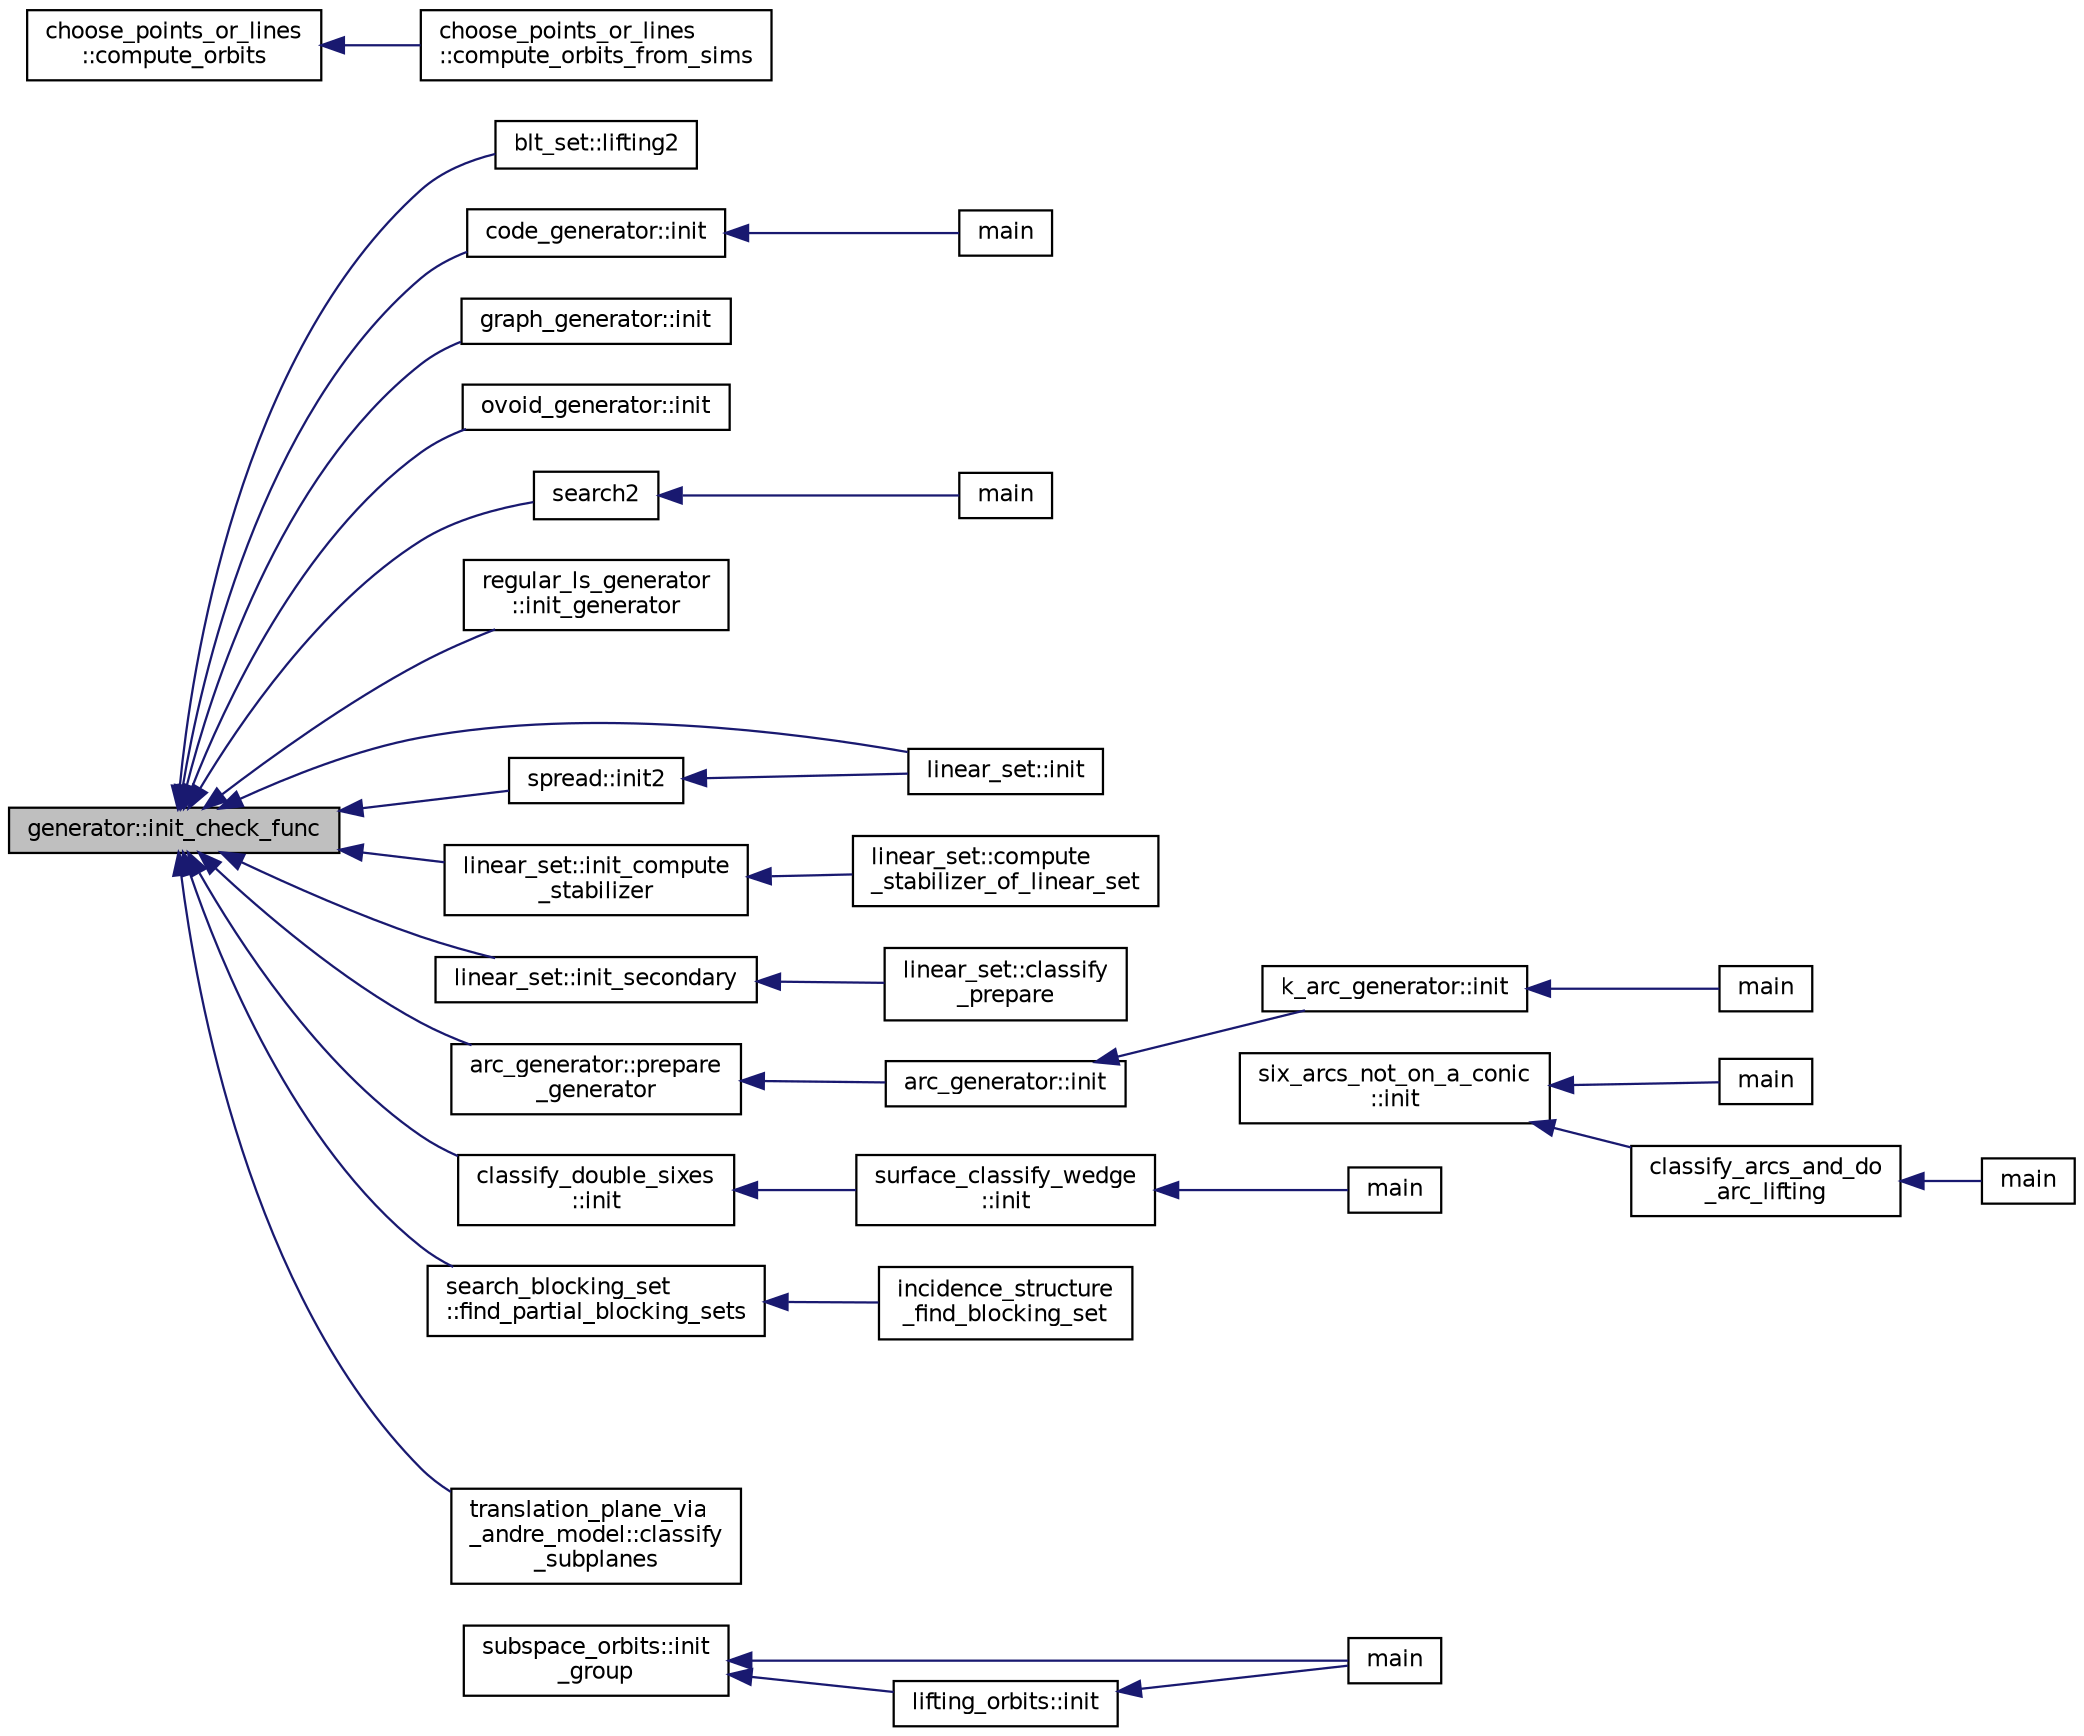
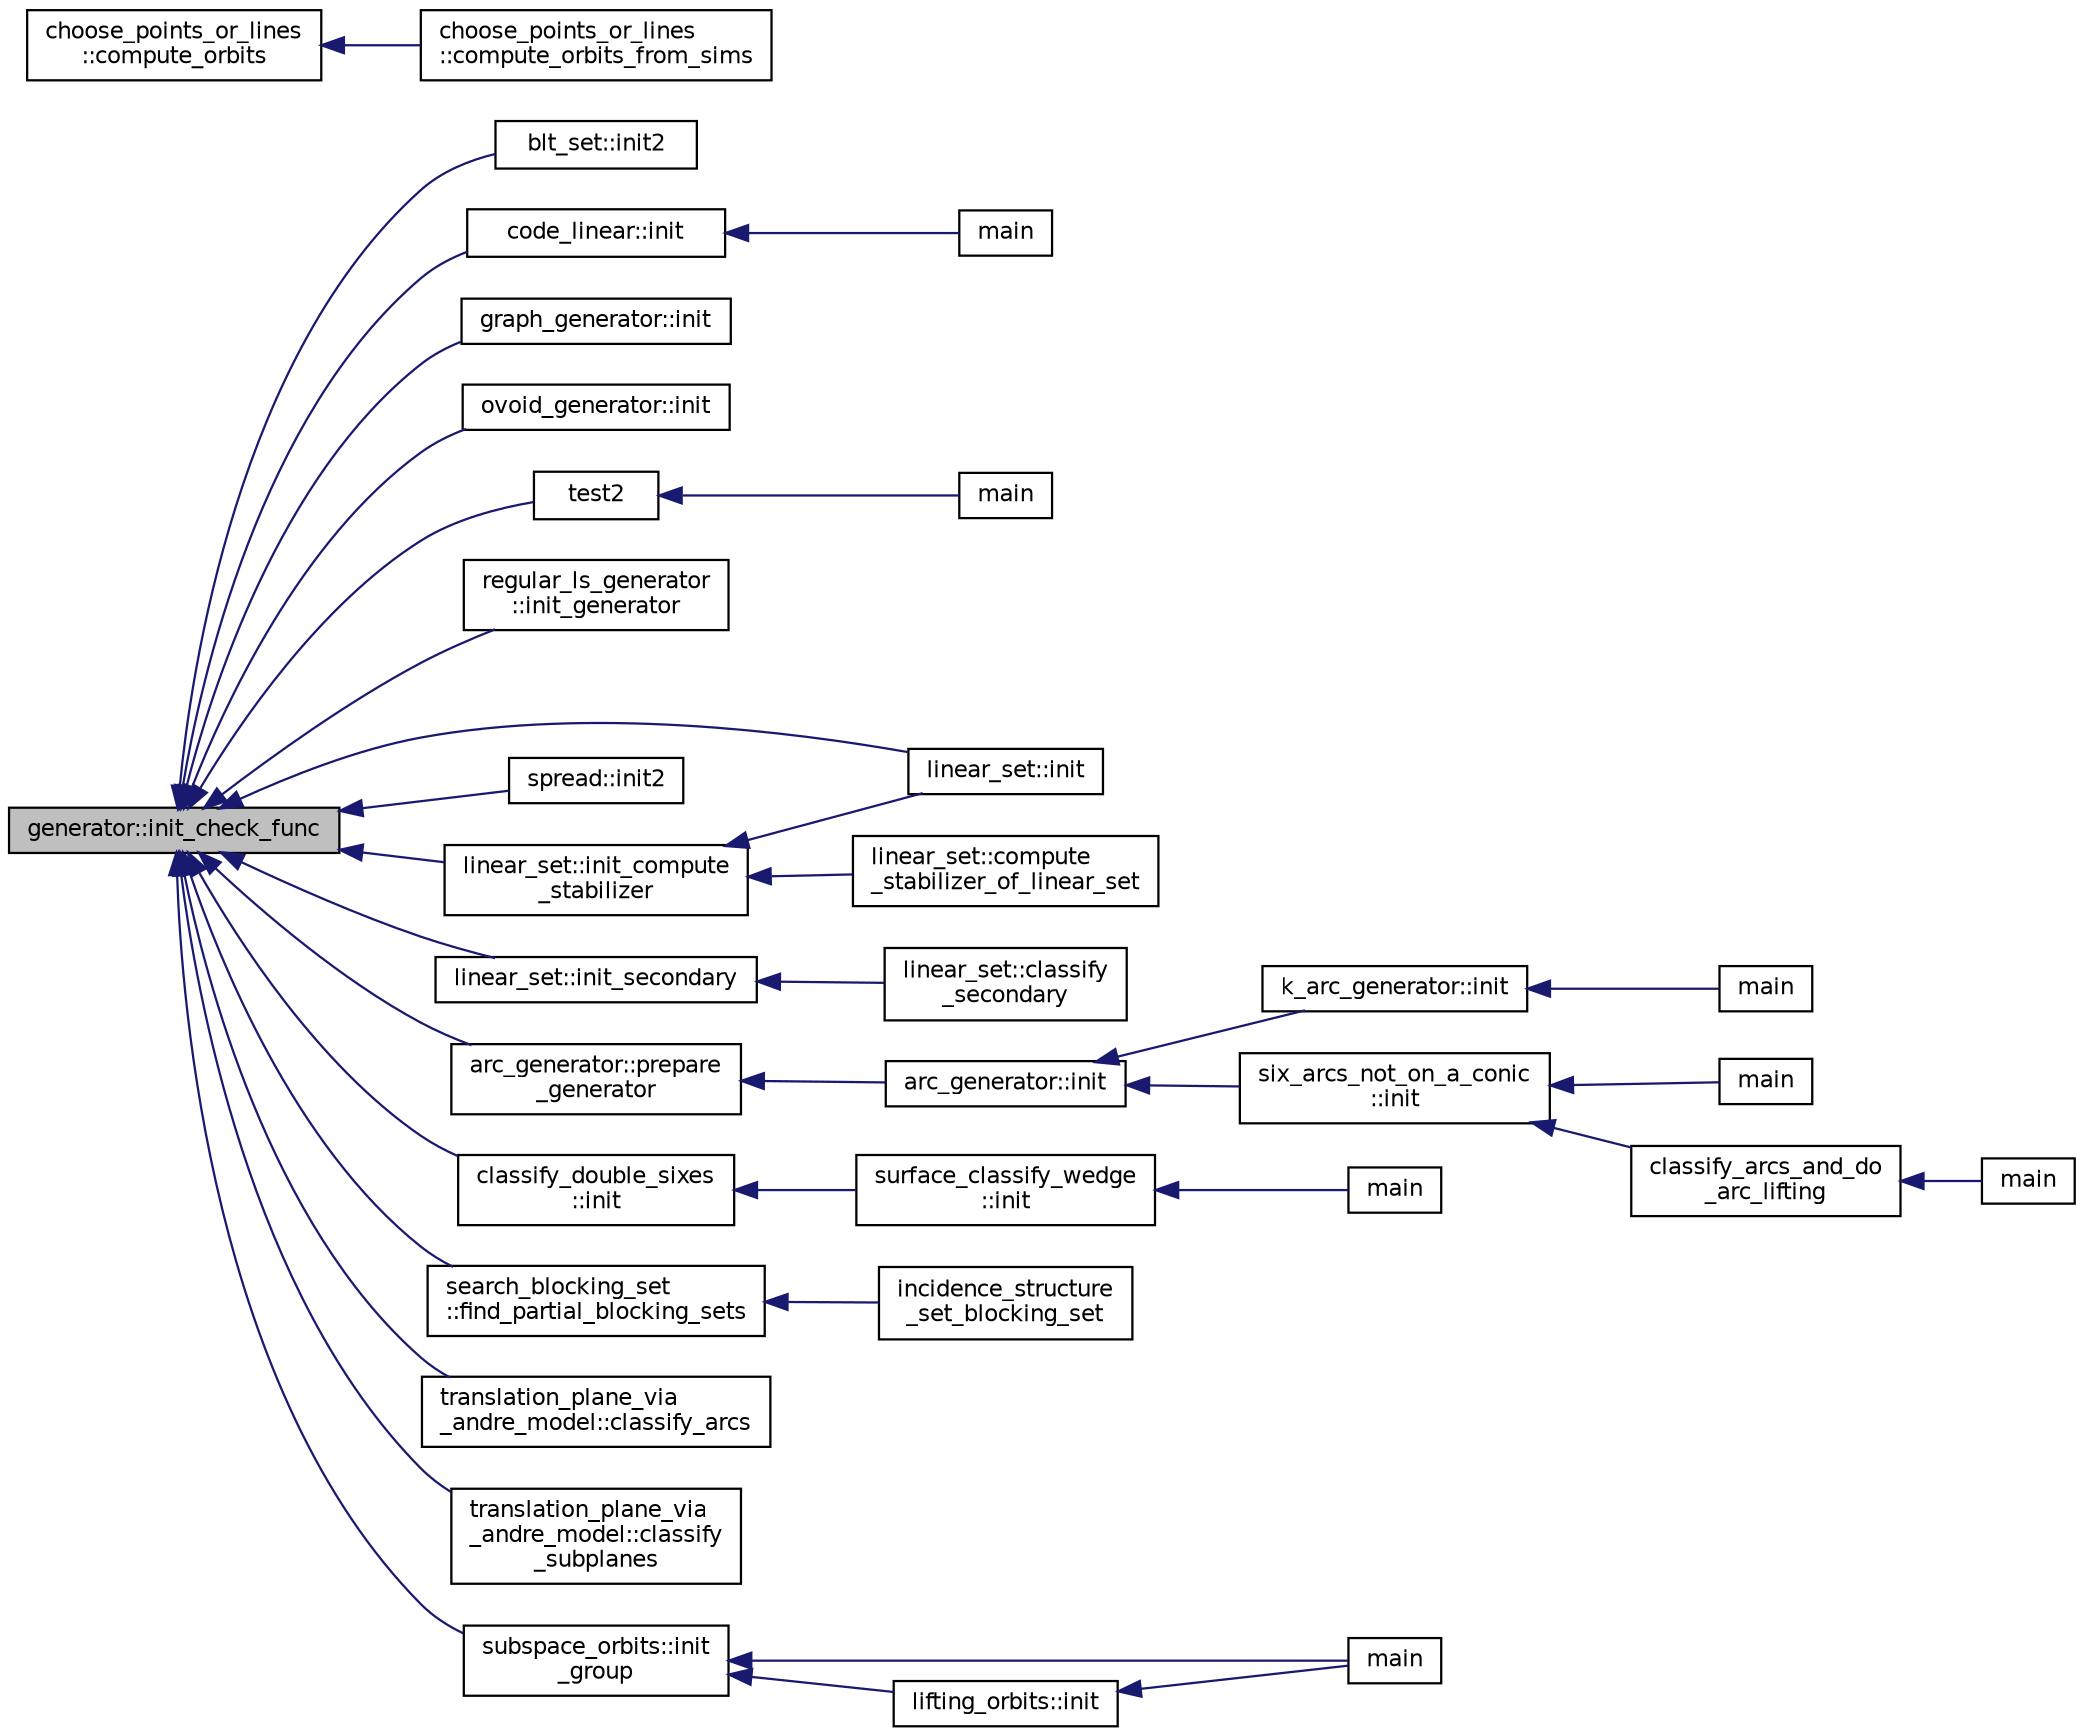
  digraph {
    rankdir=LR
    node [color=black fillcolor=white fontname=Helvetica fontsize=10 shape=record style=filled]
    edge [color=midnightblue dir=back fontname=Helvetica fontsize=10 labelfontname=Helvetica labelfontsize=10 style=solid]
    n1 [fillcolor=grey75 fontcolor=black height=0.2 label="generator::init_check_func" width=0.4]
-   n2 [height=0.2 label="blt_set::lifting2" width=0.4]
-   n3 [height=0.2 label="code_generator::init" width=0.4]
+   n2 [height=0.2 label="blt_set::init2" width=0.4]
+   n3 [height=0.2 label="code_linear::init" width=0.4]
    n4 [height=0.2 label="graph_generator::init" width=0.4]
    n5 [height=0.2 label="ovoid_generator::init" width=0.4]
-   n6 [height=0.2 label=search2 width=0.4]
+   n6 [height=0.2 label=test2 width=0.4]
    n7 [height=0.2 label="regular_ls_generator\l::init_generator" width=0.4]
    n8 [height=0.2 label="linear_set::init" width=0.4]
    n9 [height=0.2 label="linear_set::init_secondary" width=0.4]
    n10 [height=0.2 label="linear_set::init_compute\l_stabilizer" width=0.4]
    n11 [height=0.2 label="arc_generator::prepare\l_generator" width=0.4]
    n12 [height=0.2 label="classify_double_sixes\l::init" width=0.4]
    n13 [height=0.2 label="search_blocking_set\l::find_partial_blocking_sets" width=0.4]
    n14 [height=0.2 label="spread::init2" width=0.4]
+   n15 [height=0.2 label="translation_plane_via\l_andre_model::classify_arcs" width=0.4]
    n16 [height=0.2 label="translation_plane_via\l_andre_model::classify\l_subplanes" width=0.4]
    n17 [height=0.2 label="subspace_orbits::init\l_group" width=0.4]
    n18 [height=0.2 label=main width=0.4]
    n19 [height=0.2 label=main width=0.4]
-   n20 [height=0.2 label="linear_set::classify\l_prepare" width=0.4]
+   n20 [height=0.2 label="linear_set::classify\l_secondary" width=0.4]
    n21 [height=0.2 label="linear_set::compute\l_stabilizer_of_linear_set" width=0.4]
    n22 [height=0.2 label="arc_generator::init" width=0.4]
    n23 [height=0.2 label="choose_points_or_lines\l::compute_orbits" width=0.4]
    n24 [height=0.2 label="choose_points_or_lines\l::compute_orbits_from_sims" width=0.4]
    n25 [height=0.2 label="surface_classify_wedge\l::init" width=0.4]
-   n26 [height=0.2 label="incidence_structure\l_find_blocking_set" width=0.4]
+   n26 [height=0.2 label="incidence_structure\l_set_blocking_set" width=0.4]
    n27 [height=0.2 label=main width=0.4]
    n28 [height=0.2 label="lifting_orbits::init" width=0.4]
    n29 [height=0.2 label="k_arc_generator::init" width=0.4]
    n30 [height=0.2 label="six_arcs_not_on_a_conic\l::init" width=0.4]
    n31 [height=0.2 label=main width=0.4]
    n32 [height=0.2 label="classify_arcs_and_do\l_arc_lifting" width=0.4]
    n33 [height=0.2 label=main width=0.4]
    n34 [height=0.2 label=main width=0.4]
    n35 [height=0.2 label=main width=0.4]
    n1 -> n2
    n1 -> n3
    n1 -> n4
    n1 -> n5
    n1 -> n6
    n1 -> n7
    n1 -> n8
    n1 -> n9
    n1 -> n10
    n1 -> n11
    n1 -> n12
    n1 -> n13
    n1 -> n14
+   n1 -> n15
    n1 -> n16
+   n1 -> n17
    n3 -> n18
    n6 -> n19
    n9 -> n20
    n10 -> n21
    n11 -> n22
    n12 -> n25
    n13 -> n26
-   n14 -> n8
+   n10 -> n8
    n17 -> n27
    n17 -> n28
    n22 -> n29
+   n22 -> n30
    n23 -> n24
    n25 -> n35
    n28 -> n27
    n29 -> n31
    n30 -> n32
    n30 -> n33
    n32 -> n34
  }
